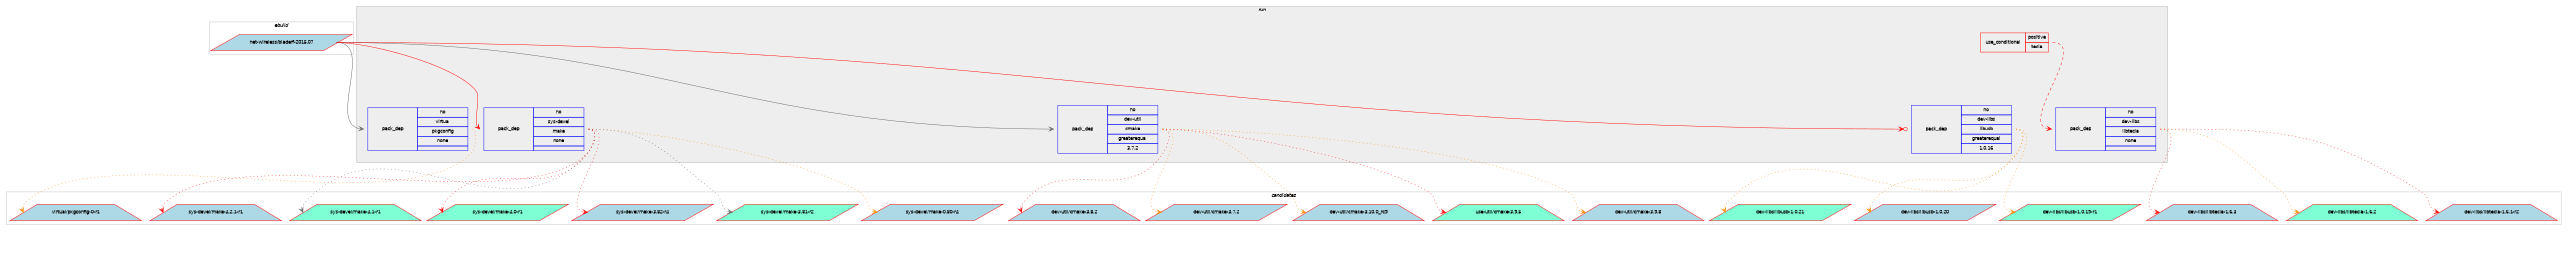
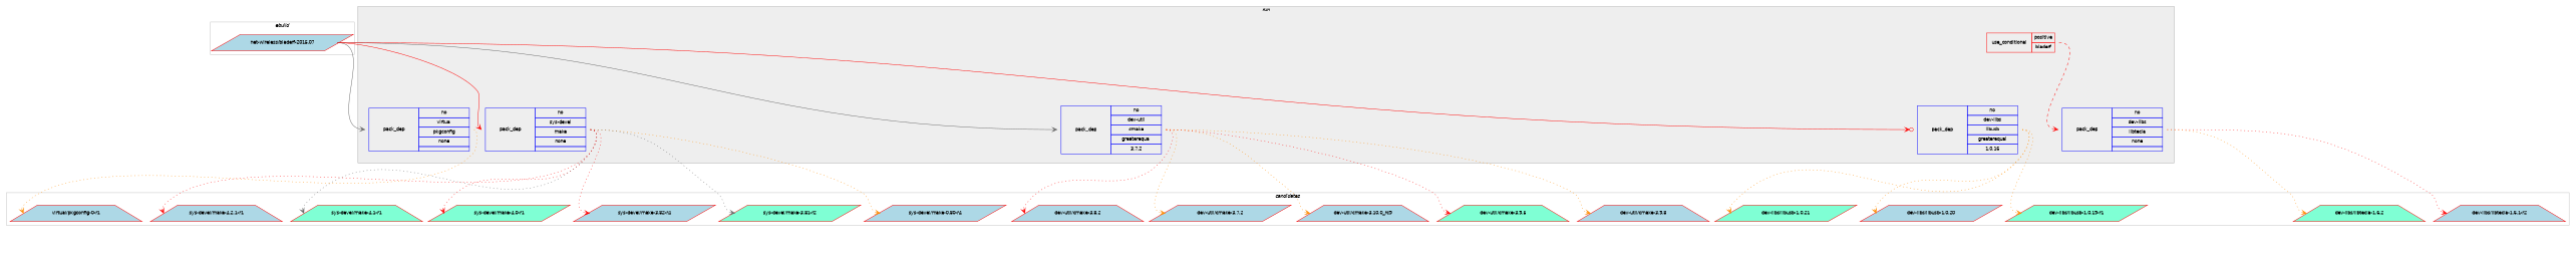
  digraph {
    compound=true
    concentrate=true
    fontname=Helvetica
    fontsize=10
    newrank=true
    rankdir=TB
    ranksep=1.5
    node [color=red fillcolor=lightblue fontname=Helvetica fontsize=10 shape=trapezium style=filled]
    edge [arrowhead=vee color=red headport=w style=dotted tailport=e weight=100]
    n1 [label="net-wireless/bladerf-2015.07" shape=parallelogram width=4]
    n2 [color=blue label=<<TABLE BORDER="0" CELLBORDER="1" CELLSPACING="0" CELLPADDING="4" WIDTH="220"><TR><TD ROWSPAN="6" CELLPADDING="30">pack_dep</TD></TR><TR><TD WIDTH="110">no</TD></TR><TR><TD>dev-util</TD></TR><TR><TD>cmake</TD></TR><TR><TD>greaterequal</TD></TR><TR><TD>3.7.2</TD></TR></TABLE>> shape=none fillcolor="" style=""]
    n3 [color=blue label=<<TABLE BORDER="0" CELLBORDER="1" CELLSPACING="0" CELLPADDING="4" WIDTH="220"><TR><TD ROWSPAN="6" CELLPADDING="30">pack_dep</TD></TR><TR><TD WIDTH="110">no</TD></TR><TR><TD>sys-devel</TD></TR><TR><TD>make</TD></TR><TR><TD>none</TD></TR><TR><TD></TD></TR></TABLE>> shape=none fillcolor="" style=""]
    n4 [color=blue label=<<TABLE BORDER="0" CELLBORDER="1" CELLSPACING="0" CELLPADDING="4" WIDTH="220"><TR><TD ROWSPAN="6" CELLPADDING="30">pack_dep</TD></TR><TR><TD WIDTH="110">no</TD></TR><TR><TD>virtual</TD></TR><TR><TD>pkgconfig</TD></TR><TR><TD>none</TD></TR><TR><TD></TD></TR></TABLE>> shape=none fillcolor="" style=""]
    n5 [color=blue label=<<TABLE BORDER="0" CELLBORDER="1" CELLSPACING="0" CELLPADDING="4" WIDTH="220"><TR><TD ROWSPAN="6" CELLPADDING="30">pack_dep</TD></TR><TR><TD WIDTH="110">no</TD></TR><TR><TD>dev-libs</TD></TR><TR><TD>libtecla</TD></TR><TR><TD>none</TD></TR><TR><TD></TD></TR></TABLE>> shape=none fillcolor="" style=""]
-   n6 [label=<<TABLE BORDER="0" CELLBORDER="1" CELLSPACING="0" CELLPADDING="4"><TR><TD ROWSPAN="3" CELLPADDING="10">use_conditional</TD></TR><TR><TD>positive</TD></TR><TR><TD>tecla</TD></TR></TABLE>> shape=none fillcolor="" style=""]
+   n6 [label=<<TABLE BORDER="0" CELLBORDER="1" CELLSPACING="0" CELLPADDING="4"><TR><TD ROWSPAN="3" CELLPADDING="10">use_conditional</TD></TR><TR><TD>positive</TD></TR><TR><TD>bladerf</TD></TR></TABLE>> shape=none fillcolor="" style=""]
    n7 [color=blue label=<<TABLE BORDER="0" CELLBORDER="1" CELLSPACING="0" CELLPADDING="4" WIDTH="220"><TR><TD ROWSPAN="6" CELLPADDING="30">pack_dep</TD></TR><TR><TD WIDTH="110">no</TD></TR><TR><TD>dev-libs</TD></TR><TR><TD>libusb</TD></TR><TR><TD>greaterequal</TD></TR><TR><TD>1.0.16</TD></TR></TABLE>> shape=none fillcolor="" style=""]
    n8 [label="dev-util/cmake-3.10.0_rc9" width=4]
    n9 [label="dev-util/cmake-3.7.2" shape=parallelogram width=4]
    n10 [label="dev-util/cmake-3.8.2" width=4]
    n11 [label="dev-util/cmake-3.9.8" width=4]
-   n12 [fillcolor=aquamarine label="use-util/cmake-3.9.5" width=4]
+   n12 [fillcolor=aquamarine label="dev-util/cmake-3.9.5" width=4]
    n13 [label="sys-devel/make-0.80-r4" shape=parallelogram width=4]
    n14 [fillcolor=aquamarine label="sys-devel/make-3.81-r2" shape=parallelogram width=4]
    n15 [label="sys-devel/make-3.82-r4" shape=parallelogram width=4]
    n16 [fillcolor=aquamarine label="sys-devel/make-4.0-r1" shape=parallelogram width=4]
    n17 [fillcolor=aquamarine label="sys-devel/make-4.1-r1" width=4]
    n18 [label="sys-devel/make-4.2.1-r1" width=4]
    n19 [label="virtual/pkgconfig-0-r1" width=4]
    n20 [label="dev-libs/libtecla-1.6.1-r2" width=4]
    n21 [fillcolor=aquamarine label="dev-libs/libtecla-1.6.2" width=4]
-   n22 [label="dev-libs/libtecla-1.6.3" width=4]
    n23 [fillcolor=aquamarine label="dev-libs/libusb-1.0.19-r1" shape=parallelogram width=4]
    n24 [label="dev-libs/libusb-1.0.20" shape=parallelogram width=4]
    n25 [fillcolor=aquamarine label="dev-libs/libusb-1.0.21" shape=parallelogram width=4]
    subgraph cluster_1 {
      color=gray
      label=<<i>dependencies</i>>
      subgraph cluster_2 {
        color=gray
        fillcolor="#eeeeee"
        label=<<i>compile</i>>
        style=filled
        subgraph sub_3 {
          color=gray
          fillcolor="#eeeeee"
          label=<<i>compile</i>>
          style=filled
          n2
        }
        subgraph sub_4 {
          color=gray
          fillcolor="#eeeeee"
          label=<<i>compile</i>>
          style=filled
          n3
        }
        subgraph sub_5 {
          color=gray
          fillcolor="#eeeeee"
          label=<<i>compile</i>>
          style=filled
          n4
        }
      }
      subgraph cluster_6 {
        color=gray
        fillcolor="#eeeeee"
        label=<<i>compile and run</i>>
        style=filled
        subgraph sub_7 {
          color=gray
          fillcolor="#eeeeee"
          label=<<i>compile and run</i>>
          style=filled
          n6
          subgraph sub_8 {
            color=gray
            fillcolor="#eeeeee"
            label=<<i>compile and run</i>>
            style=filled
            n5
          }
        }
        subgraph sub_9 {
          color=gray
          fillcolor="#eeeeee"
          label=<<i>compile and run</i>>
          style=filled
          n7
        }
      }
      subgraph cluster_10 {
        color=gray
        fillcolor="#eeeeee"
        label=<<i>run</i>>
        style=filled
      }
    }
    subgraph cluster_11 {
      color=gray
      label=<<i>ebuild</i>>
      rank=same
      n1
    }
    subgraph cluster_12 {
      color=gray
      label=<<i>candidates</i>>
      rank=same
      subgraph sub_13 {
        color=black
        label=<<i>candidates</i>>
        nodesep=1
        rank=same
        n8
        n9
        n10
        n11
        n12
      }
      subgraph sub_14 {
        color=black
        label=<<i>candidates</i>>
        nodesep=1
        rank=same
        n13
        n14
        n15
        n16
        n17
        n18
      }
      subgraph sub_15 {
        color=black
        label=<<i>candidates</i>>
        nodesep=1
        rank=same
        n19
      }
      subgraph sub_16 {
        color=black
        label=<<i>candidates</i>>
        nodesep=1
        rank=same
        n20
        n21
-       n22
      }
      subgraph sub_17 {
        color=black
        label=<<i>candidates</i>>
        nodesep=1
        rank=same
        n23
        n24
        n25
      }
    }
    n1 -> n2 [color=gray40 style=solid weight=20]
    n1 -> n3 [style=solid weight=20]
    n1 -> n4 [color=gray40 style=solid weight=20]
    n1 -> n7 [arrowhead=odotvee style=solid weight=20]
    n2 -> n8 [color=darkorange]
    n2 -> n9 [color=darkorange]
    n2 -> n10
    n2 -> n11 [color=darkorange]
    n2 -> n12
    n3 -> n13 [color=darkorange]
    n3 -> n14 [color=gray40]
    n3 -> n15
    n3 -> n16
    n3 -> n17 [color=gray40]
    n3 -> n18
    n4 -> n19 [color=darkorange]
    n5 -> n20
    n5 -> n21 [color=darkorange]
-   n5 -> n22
    n6 -> n5 [style=dashed weight=20]
    n7 -> n23 [color=darkorange]
    n7 -> n24 [color=darkorange]
    n7 -> n25 [color=darkorange]
  }
